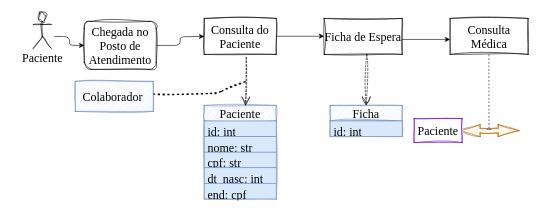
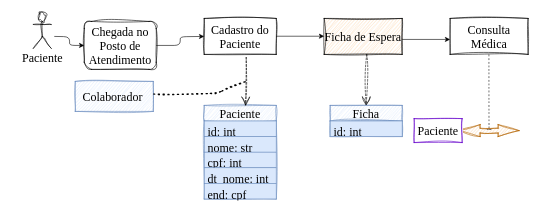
  <mxCell id="0" />
  <mxCell id="1" parent="0" />
  <mxCell id="2" value="Chegada no Posto de Atendimento" style="shape=ext;rounded=1;html=1;whiteSpace=wrap;labelBackgroundColor=none;sketch=1;curveFitting=1;jiggle=2;fontFamily=Architects Daughter;fontSource=https%3A%2F%2Ffonts.googleapis.com%2Fcss%3Ffamily%3DArchitects%2BDaughter;fontSize=20;" parent="1" vertex="1"><mxGeometry x="140" y="35" width="120" height="80" as="geometry" /></mxCell>
  <mxCell id="3" style="edgeStyle=orthogonalEdgeStyle;rounded=1;html=1;jettySize=auto;orthogonalLoop=1;labelBackgroundColor=none;fontColor=default;" parent="1" target="2" edge="1"><mxGeometry relative="1" as="geometry"><mxPoint x="90" y="60" as="sourcePoint" /></mxGeometry></mxCell>
  <mxCell id="4" style="edgeStyle=orthogonalEdgeStyle;rounded=1;html=1;jettySize=auto;orthogonalLoop=1;labelBackgroundColor=none;fontColor=default;" parent="1" source="2" edge="1"><mxGeometry relative="1" as="geometry"><mxPoint x="340" y="60" as="targetPoint" /></mxGeometry></mxCell>
  <mxCell id="5" value="" style="shape=umlActor;verticalLabelPosition=bottom;verticalAlign=top;html=1;outlineConnect=0;sketch=1;hachureGap=4;jiggle=2;curveFitting=1;fontFamily=Architects Daughter;fontSource=https%3A%2F%2Ffonts.googleapis.com%2Fcss%3Ffamily%3DArchitects%2BDaughter;fontSize=20;" vertex="1" parent="1"><mxGeometry x="55" y="20" width="30" height="60" as="geometry" /></mxCell>
  <mxCell id="6" value="Paciente" style="text;html=1;align=center;verticalAlign=middle;resizable=0;points=[];autosize=1;strokeColor=none;fillColor=none;fontSize=20;fontFamily=Architects Daughter;" vertex="1" parent="1"><mxGeometry x="20" y="75" width="100" height="40" as="geometry" /></mxCell>
- <mxCell id="7" value="Consulta do Paciente" style="rounded=0;whiteSpace=wrap;html=1;hachureGap=4;fontFamily=Architects Daughter;fontSource=https%3A%2F%2Ffonts.googleapis.com%2Fcss%3Ffamily%3DArchitects%2BDaughter;fontSize=20;sketch=1;curveFitting=1;jiggle=2;shadow=0;glass=0;" vertex="1" parent="1"><mxGeometry x="340" y="30" width="120" height="60" as="geometry" /></mxCell>
+ <mxCell id="7" value="Cadastro do Paciente" style="rounded=0;whiteSpace=wrap;html=1;hachureGap=4;fontFamily=Architects Daughter;fontSource=https%3A%2F%2Ffonts.googleapis.com%2Fcss%3Ffamily%3DArchitects%2BDaughter;fontSize=20;sketch=1;curveFitting=1;jiggle=2;shadow=0;glass=0;" vertex="1" parent="1"><mxGeometry x="340" y="30" width="120" height="60" as="geometry" /></mxCell>
  <mxCell id="8" value="Paciente" style="swimlane;fontStyle=0;childLayout=stackLayout;horizontal=1;startSize=26;fillColor=#dae8fc;horizontalStack=0;resizeParent=1;resizeParentMax=0;resizeLast=0;collapsible=1;marginBottom=0;whiteSpace=wrap;html=1;sketch=1;hachureGap=4;jiggle=2;curveFitting=1;fontFamily=Architects Daughter;fontSource=https%3A%2F%2Ffonts.googleapis.com%2Fcss%3Ffamily%3DArchitects%2BDaughter;fontSize=20;strokeColor=#6c8ebf;" vertex="1" parent="1"><mxGeometry x="340" y="175" width="120" height="156" as="geometry" /></mxCell>
  <mxCell id="9" value="id: int" style="text;strokeColor=#6c8ebf;fillColor=#dae8fc;align=left;verticalAlign=top;spacingLeft=4;spacingRight=4;overflow=hidden;rotatable=0;points=[[0,0.5],[1,0.5]];portConstraint=eastwest;whiteSpace=wrap;html=1;fontSize=20;fontFamily=Architects Daughter;" vertex="1" parent="8"><mxGeometry y="26" width="120" height="26" as="geometry" /></mxCell>
  <mxCell id="10" value="nome: str" style="text;strokeColor=#6c8ebf;fillColor=#dae8fc;align=left;verticalAlign=top;spacingLeft=4;spacingRight=4;overflow=hidden;rotatable=0;points=[[0,0.5],[1,0.5]];portConstraint=eastwest;whiteSpace=wrap;html=1;fontSize=20;fontFamily=Architects Daughter;" vertex="1" parent="8"><mxGeometry y="52" width="120" height="26" as="geometry" /></mxCell>
- <mxCell id="11" value="cpf: str&lt;br&gt;" style="text;strokeColor=#6c8ebf;fillColor=#dae8fc;align=left;verticalAlign=top;spacingLeft=4;spacingRight=4;overflow=hidden;rotatable=0;points=[[0,0.5],[1,0.5]];portConstraint=eastwest;whiteSpace=wrap;html=1;fontSize=20;fontFamily=Architects Daughter;" vertex="1" parent="8"><mxGeometry y="78" width="120" height="26" as="geometry" /></mxCell>
- <mxCell id="12" value="dt_nasc: int" style="text;strokeColor=#6c8ebf;fillColor=#dae8fc;align=left;verticalAlign=top;spacingLeft=4;spacingRight=4;overflow=hidden;rotatable=0;points=[[0,0.5],[1,0.5]];portConstraint=eastwest;whiteSpace=wrap;html=1;fontSize=20;fontFamily=Architects Daughter;" vertex="1" parent="8"><mxGeometry y="104" width="120" height="26" as="geometry" /></mxCell>
+ <mxCell id="11" value="cpf: int&lt;br&gt;" style="text;strokeColor=#6c8ebf;fillColor=#dae8fc;align=left;verticalAlign=top;spacingLeft=4;spacingRight=4;overflow=hidden;rotatable=0;points=[[0,0.5],[1,0.5]];portConstraint=eastwest;whiteSpace=wrap;html=1;fontSize=20;fontFamily=Architects Daughter;" vertex="1" parent="8"><mxGeometry y="78" width="120" height="26" as="geometry" /></mxCell>
+ <mxCell id="12" value="dt_nome: int" style="text;strokeColor=#6c8ebf;fillColor=#dae8fc;align=left;verticalAlign=top;spacingLeft=4;spacingRight=4;overflow=hidden;rotatable=0;points=[[0,0.5],[1,0.5]];portConstraint=eastwest;whiteSpace=wrap;html=1;fontSize=20;fontFamily=Architects Daughter;" vertex="1" parent="8"><mxGeometry y="104" width="120" height="26" as="geometry" /></mxCell>
  <mxCell id="13" value="end: cpf" style="text;strokeColor=#6c8ebf;fillColor=#dae8fc;align=left;verticalAlign=top;spacingLeft=4;spacingRight=4;overflow=hidden;rotatable=0;points=[[0,0.5],[1,0.5]];portConstraint=eastwest;whiteSpace=wrap;html=1;fontSize=20;fontFamily=Architects Daughter;" vertex="1" parent="8"><mxGeometry y="130" width="120" height="26" as="geometry" /></mxCell>
  <mxCell id="14" value="" style="endArrow=open;endSize=12;dashed=1;html=1;sketch=1;hachureGap=4;jiggle=2;curveFitting=1;fontFamily=Architects Daughter;fontSource=https%3A%2F%2Ffonts.googleapis.com%2Fcss%3Ffamily%3DArchitects%2BDaughter;fontSize=16;entryX=0.574;entryY=0.002;entryDx=0;entryDy=0;entryPerimeter=0;" edge="1" parent="1" target="8"><mxGeometry x="1" y="-179" width="160" relative="1" as="geometry"><mxPoint x="410" y="95" as="sourcePoint" /><mxPoint x="420" y="155" as="targetPoint" /><mxPoint x="10" y="62" as="offset" /></mxGeometry></mxCell>
  <mxCell id="15" style="edgeStyle=orthogonalEdgeStyle;rounded=1;html=1;jettySize=auto;orthogonalLoop=1;labelBackgroundColor=none;fontColor=default;" edge="1" parent="1"><mxGeometry relative="1" as="geometry"><mxPoint x="460" y="59.66" as="sourcePoint" /><mxPoint x="540" y="59.66" as="targetPoint" /></mxGeometry></mxCell>
- <mxCell id="16" value="Ficha de Espera" style="html=1;whiteSpace=wrap;sketch=1;hachureGap=4;jiggle=2;curveFitting=1;fontFamily=Architects Daughter;fontSource=https%3A%2F%2Ffonts.googleapis.com%2Fcss%3Ffamily%3DArchitects%2BDaughter;fontSize=20;" vertex="1" parent="1"><mxGeometry x="540" y="30" width="130" height="60" as="geometry" /></mxCell>
+ <mxCell id="16" value="Ficha de Espera" style="html=1;whiteSpace=wrap;sketch=1;hachureGap=4;jiggle=2;curveFitting=1;fontFamily=Architects Daughter;fontSource=https%3A%2F%2Ffonts.googleapis.com%2Fcss%3Ffamily%3DArchitects%2BDaughter;fontSize=20;fillColor=#fad7ac;" vertex="1" parent="1"><mxGeometry x="540" y="30" width="130" height="60" as="geometry" /></mxCell>
  <mxCell id="17" value="" style="endArrow=open;endSize=12;dashed=1;html=1;sketch=1;hachureGap=4;jiggle=2;curveFitting=1;fontFamily=Architects Daughter;fontSource=https%3A%2F%2Ffonts.googleapis.com%2Fcss%3Ffamily%3DArchitects%2BDaughter;fontSize=16;" edge="1" parent="1"><mxGeometry x="1" y="-179" width="160" relative="1" as="geometry"><mxPoint x="611" y="90" as="sourcePoint" /><mxPoint x="610" y="175" as="targetPoint" /><mxPoint x="10" y="62" as="offset" /></mxGeometry></mxCell>
  <mxCell id="18" value="Ficha" style="swimlane;fontStyle=0;childLayout=stackLayout;horizontal=1;startSize=26;fillColor=#dae8fc;horizontalStack=0;resizeParent=1;resizeParentMax=0;resizeLast=0;collapsible=1;marginBottom=0;whiteSpace=wrap;html=1;sketch=1;hachureGap=4;jiggle=2;curveFitting=1;fontFamily=Architects Daughter;fontSource=https%3A%2F%2Ffonts.googleapis.com%2Fcss%3Ffamily%3DArchitects%2BDaughter;fontSize=20;strokeColor=#6c8ebf;" vertex="1" parent="1"><mxGeometry x="550" y="175" width="120" height="52" as="geometry" /></mxCell>
  <mxCell id="19" value="id: int" style="text;strokeColor=#6c8ebf;fillColor=#dae8fc;align=left;verticalAlign=top;spacingLeft=4;spacingRight=4;overflow=hidden;rotatable=0;points=[[0,0.5],[1,0.5]];portConstraint=eastwest;whiteSpace=wrap;html=1;fontSize=20;fontFamily=Architects Daughter;" vertex="1" parent="18"><mxGeometry y="26" width="120" height="26" as="geometry" /></mxCell>
  <mxCell id="20" value="Colaborador&amp;nbsp;" style="rounded=0;whiteSpace=wrap;html=1;sketch=1;hachureGap=4;jiggle=2;curveFitting=1;fontFamily=Architects Daughter;fontSource=https%3A%2F%2Ffonts.googleapis.com%2Fcss%3Ffamily%3DArchitects%2BDaughter;fontSize=20;fillColor=#dae8fc;strokeColor=#6c8ebf;" vertex="1" parent="1"><mxGeometry x="125" y="135" width="130" height="50" as="geometry" /></mxCell>
  <mxCell id="21" value="" style="endArrow=none;dashed=1;html=1;dashPattern=1 3;strokeWidth=2;sketch=1;hachureGap=4;jiggle=2;curveFitting=1;fontFamily=Architects Daughter;fontSource=https%3A%2F%2Ffonts.googleapis.com%2Fcss%3Ffamily%3DArchitects%2BDaughter;fontSize=16;exitX=1.004;exitY=0.42;exitDx=0;exitDy=0;exitPerimeter=0;" edge="1" parent="1" source="20"><mxGeometry width="50" height="50" relative="1" as="geometry"><mxPoint x="300" y="145" as="sourcePoint" /><mxPoint x="410" y="135" as="targetPoint" /><Array as="points"><mxPoint x="360" y="155" /></Array></mxGeometry></mxCell>
  <mxCell id="22" style="edgeStyle=orthogonalEdgeStyle;rounded=1;html=1;jettySize=auto;orthogonalLoop=1;labelBackgroundColor=none;fontColor=default;" edge="1" parent="1"><mxGeometry relative="1" as="geometry"><mxPoint x="670" y="65" as="sourcePoint" /><mxPoint x="750" y="65" as="targetPoint" /></mxGeometry></mxCell>
  <mxCell id="23" value="Consulta Médica" style="html=1;whiteSpace=wrap;sketch=1;hachureGap=4;jiggle=2;curveFitting=1;fontFamily=Architects Daughter;fontSource=https%3A%2F%2Ffonts.googleapis.com%2Fcss%3Ffamily%3DArchitects%2BDaughter;fontSize=20;" vertex="1" parent="1"><mxGeometry x="750" y="30" width="130" height="60" as="geometry" /></mxCell>
  <mxCell id="24" style="edgeStyle=orthogonalEdgeStyle;html=1;jettySize=auto;orthogonalLoop=1;labelBackgroundColor=none;fontColor=default;exitX=0.577;exitY=1.083;exitDx=0;exitDy=0;exitPerimeter=0;dashed=1;jumpStyle=none;curved=1;endArrow=baseDash;endFill=0;" edge="1" parent="1"><mxGeometry relative="1" as="geometry"><mxPoint x="814.66" y="90" as="sourcePoint" /><mxPoint x="815" y="215" as="targetPoint" /><Array as="points"><mxPoint x="814.67" y="225.53" /></Array></mxGeometry></mxCell>
  <mxCell id="25" value="" style="html=1;shadow=0;dashed=0;align=center;verticalAlign=middle;shape=mxgraph.arrows2.twoWayArrow;dy=0.6;dx=35;sketch=1;hachureGap=4;jiggle=2;curveFitting=1;fontFamily=Architects Daughter;fontSource=https%3A%2F%2Ffonts.googleapis.com%2Fcss%3Ffamily%3DArchitects%2BDaughter;fontSize=20;fillColor=#fad7ac;strokeColor=#b46504;" vertex="1" parent="1"><mxGeometry x="765" y="207" width="100" height="20" as="geometry" /></mxCell>
  <mxCell id="26" value="Paciente" style="rounded=0;whiteSpace=wrap;html=1;hachureGap=4;fontFamily=Architects Daughter;fontSource=https%3A%2F%2Ffonts.googleapis.com%2Fcss%3Ffamily%3DArchitects%2BDaughter;fontSize=20;sketch=1;curveFitting=1;jiggle=2;shadow=0;glass=0;strokeColor=#6600CC;" vertex="1" parent="1"><mxGeometry x="690" y="197" width="80" height="40" as="geometry" /></mxCell>
